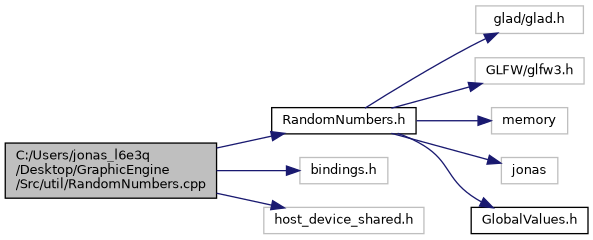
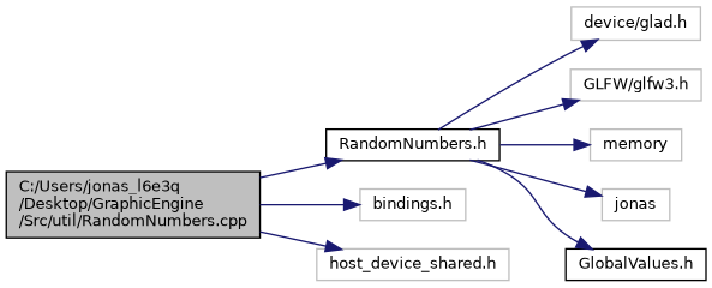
  digraph {
    rankdir=LR
    node [color=grey75 fontname=Helvetica fontsize=10 shape=record]
    edge [color=midnightblue fontname=Helvetica fontsize=10 labelfontname=Helvetica labelfontsize=10 style=solid]
    n1 [color=black fillcolor=grey75 fontcolor=black height=0.2 label="C:/Users/jonas_l6e3q\l/Desktop/GraphicEngine\l/Src/util/RandomNumbers.cpp" style=filled width=0.4]
    n2 [color=black height=0.2 label="RandomNumbers.h" width=0.4]
    n3 [height=0.2 label="bindings.h" width=0.4]
    n4 [height=0.2 label="host_device_shared.h" width=0.4]
-   n5 [height=0.2 label="glad/glad.h" width=0.4]
+   n5 [height=0.2 label="device/glad.h" width=0.4]
    n6 [height=0.2 label="GLFW/glfw3.h" width=0.4]
    n7 [height=0.2 label=memory width=0.4]
    n8 [height=0.2 label=jonas width=0.4]
    n9 [color=black height=0.2 label="GlobalValues.h" width=0.4]
    n1 -> n2
    n1 -> n3
    n1 -> n4
    n2 -> n5
    n2 -> n6
    n2 -> n7
    n2 -> n8
    n2 -> n9
  }
